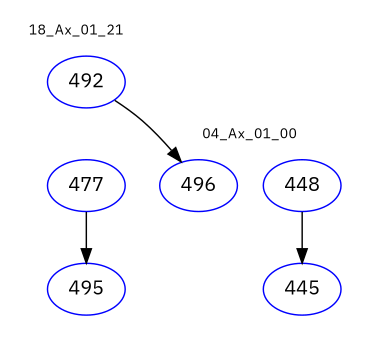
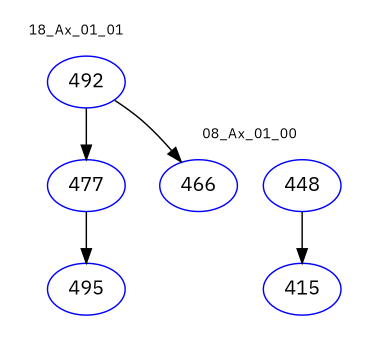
  digraph {
    fontname="IBM Plex Sans"
    node [color=blue fontname="IBM Plex Sans"]
    edge [color=black fontname="IBM Plex Sans"]
    n1 [label=492]
    n2 [label=477]
    n3 [label=495]
    n4 [label=448]
-   n5 [label=445]
-   n6 [label=496]
+   n5 [label=415]
+   n6 [label=466]
    subgraph cluster_1 {
      color=white
      fontsize=10
-     label="18_Ax_01_21"
+     label="18_Ax_01_01"
      n1
      n2
      n3
    }
    subgraph cluster_2 {
      color=white
      fontsize=10
-     label="04_Ax_01_00"
+     label="08_Ax_01_00"
      n4
      n5
      n6
    }
+   n1 -> n2
    n1 -> n6
    n2 -> n3
    n4 -> n5
  }
